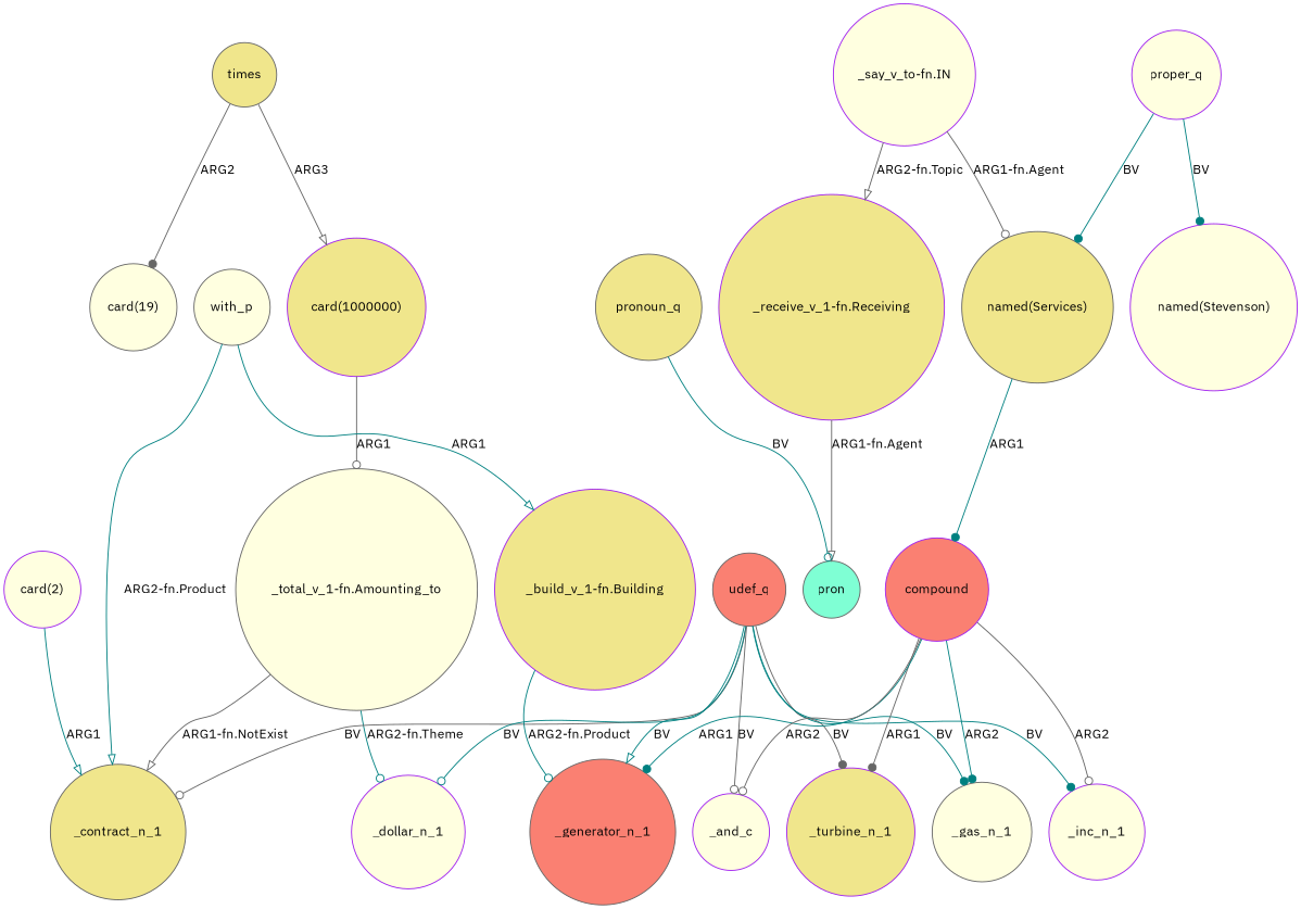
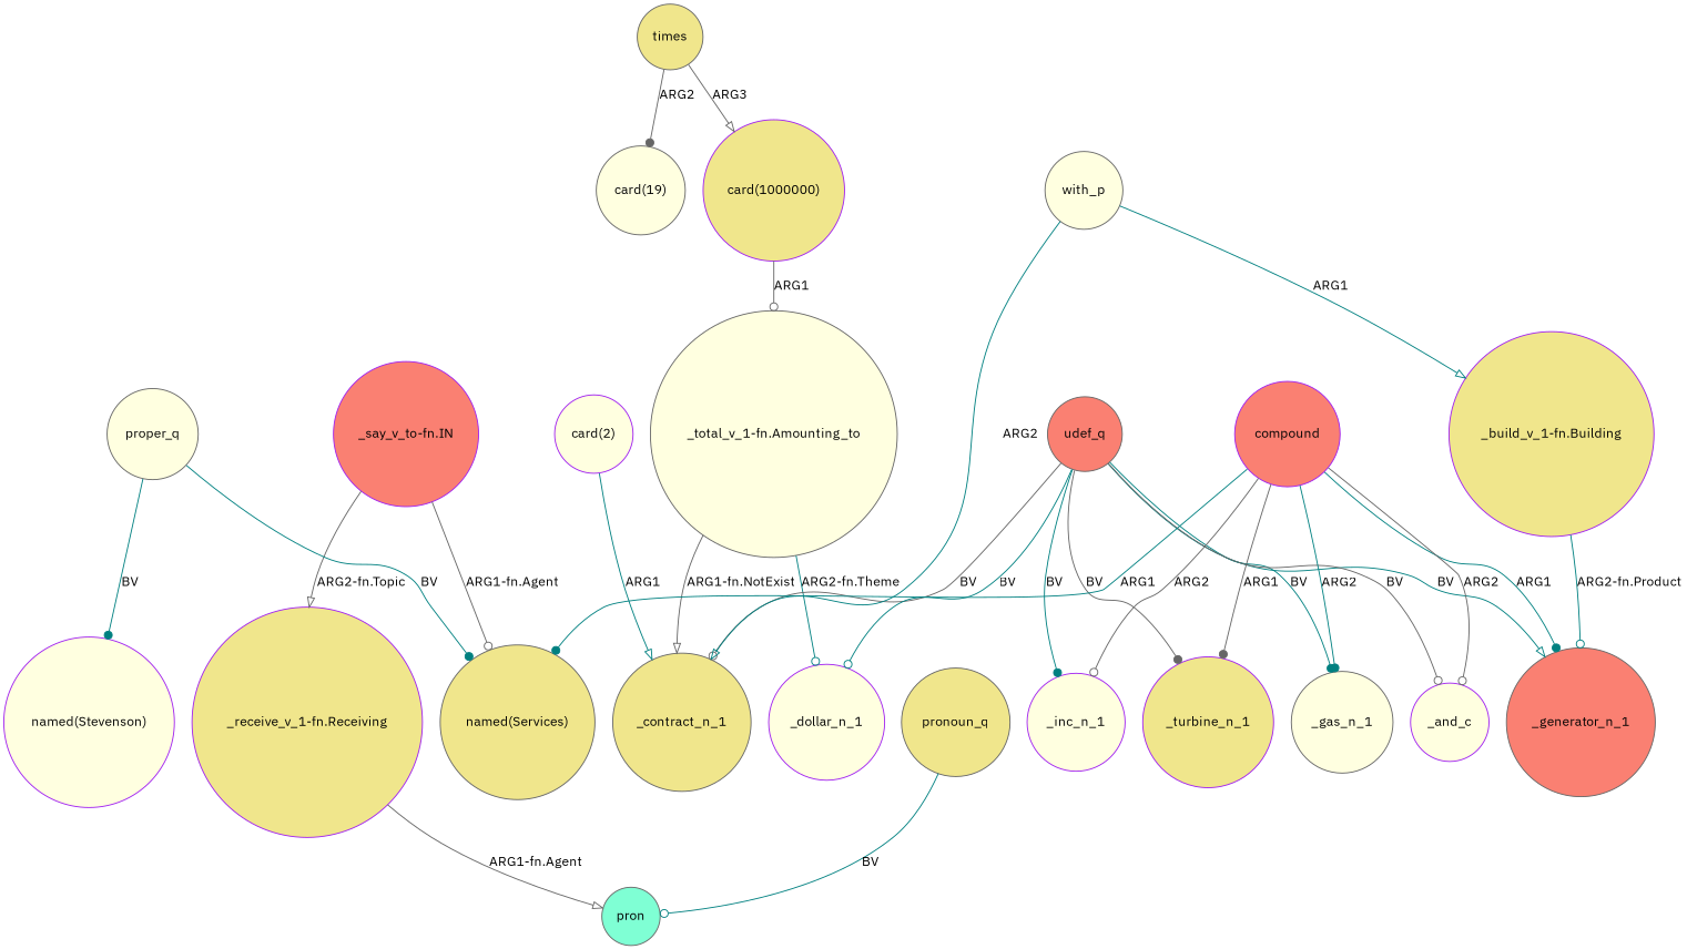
  digraph {
    fontname="IBM Plex Sans"
    node [color=purple fillcolor=lightyellow fontname="IBM Plex Sans" shape=circle style=filled]
    edge [arrowhead=dot color=teal fontname="IBM Plex Sans"]
    times [color=gray40 fillcolor=khaki]
    "card(19)" [color=gray40]
    "card(1000000)" [fillcolor=khaki]
    "_total_v_1-fn.Amounting_to" [color=gray40]
    "_receive_v_1-fn.Receiving" [fillcolor=khaki]
-   "_say_v_to-fn.IN"
+   "_say_v_to-fn.IN" [fillcolor=salmon]
    "named(Services)" [color=gray40 fillcolor=khaki]
    pron [color=gray40 fillcolor=aquamarine]
    _contract_n_1 [color=gray40 fillcolor=khaki]
    udef_q [color=gray40 fillcolor=salmon]
    _dollar_n_1
    _inc_n_1
    _turbine_n_1 [fillcolor=khaki]
    _gas_n_1 [color=gray40]
    _generator_n_1 [color=gray40 fillcolor=salmon]
    _and_c
    compound [fillcolor=salmon]
-   proper_q
+   proper_q [color=gray40]
    "named(Stevenson)"
    with_p [color=gray40]
    "_build_v_1-fn.Building" [fillcolor=khaki]
    pronoun_q [color=gray40 fillcolor=khaki]
    "card(2)"
    times -> "card(19)" [color=gray40 label=ARG2]
    times -> "card(1000000)" [arrowhead=onormal color=gray40 label=ARG3]
    "card(1000000)" -> "_total_v_1-fn.Amounting_to" [arrowhead=odot color=gray40 label=ARG1]
    "_total_v_1-fn.Amounting_to" -> _contract_n_1 [arrowhead=onormal color=gray40 label="ARG1-fn.NotExist"]
    "_total_v_1-fn.Amounting_to" -> _dollar_n_1 [arrowhead=odot label="ARG2-fn.Theme"]
    "_receive_v_1-fn.Receiving" -> pron [arrowhead=onormal color=gray40 label="ARG1-fn.Agent"]
    "_say_v_to-fn.IN" -> "_receive_v_1-fn.Receiving" [arrowhead=onormal color=gray40 label="ARG2-fn.Topic"]
    "_say_v_to-fn.IN" -> "named(Services)" [arrowhead=odot color=gray40 label="ARG1-fn.Agent"]
    udef_q -> _contract_n_1 [arrowhead=odot color=gray40 label=BV]
    udef_q -> _dollar_n_1 [arrowhead=odot label=BV]
    udef_q -> _inc_n_1 [label=BV]
    udef_q -> _turbine_n_1 [color=gray40 label=BV]
    udef_q -> _gas_n_1 [label=BV]
    udef_q -> _generator_n_1 [arrowhead=onormal label=BV]
    udef_q -> _and_c [arrowhead=odot color=gray40 label=BV]
-   "named(Services)" -> compound [label=ARG1]
+   compound -> "named(Services)" [label=ARG1]
    compound -> _inc_n_1 [arrowhead=odot color=gray40 label=ARG2]
    compound -> _turbine_n_1 [color=gray40 label=ARG1]
    compound -> _gas_n_1 [label=ARG2]
    compound -> _generator_n_1 [label=ARG1]
    compound -> _and_c [arrowhead=odot color=gray40 label=ARG2]
    proper_q -> "named(Services)" [label=BV]
    proper_q -> "named(Stevenson)" [label=BV]
-   with_p -> _contract_n_1 [arrowhead=onormal label="ARG2-fn.Product"]
+   with_p -> _contract_n_1 [arrowhead=onormal label=ARG2]
    with_p -> "_build_v_1-fn.Building" [arrowhead=onormal label=ARG1]
    "_build_v_1-fn.Building" -> _generator_n_1 [arrowhead=odot label="ARG2-fn.Product"]
    pronoun_q -> pron [arrowhead=odot label=BV]
    "card(2)" -> _contract_n_1 [arrowhead=onormal label=ARG1]
  }
